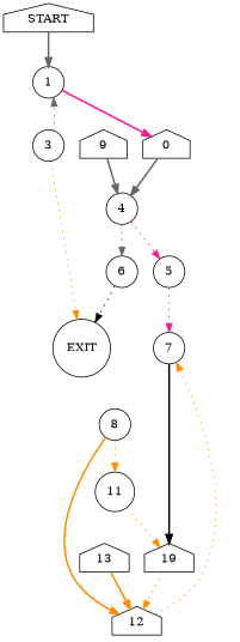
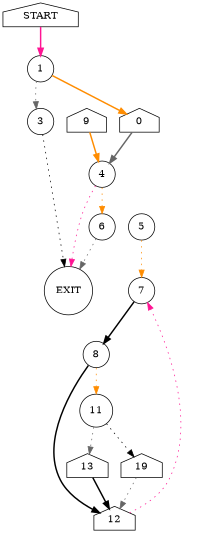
  digraph {
    node [shape=circle]
    edge [color=gray40 style=dotted]
    n1 [label=START shape=house]
    1
    n3 [label=0 shape=house]
    3
    n5 [label=EXIT]
    4
    5
    6
    7
    8
    11
    12 [shape=house]
    9 [shape=house]
    13 [shape=house]
    n15 [label=19 shape=house]
-   n1 -> 1 [style=bold]
-   1 -> n3 [color=deeppink style=bold]
-   3 -> 1
+   n1 -> 1 [color=deeppink style=bold]
+   1 -> n3 [color=darkorange style=bold]
+   1 -> 3
    n3 -> 4 [style=bold]
-   3 -> n5 [color=darkorange]
-   4 -> 5 [color=deeppink]
-   4 -> 6
-   5 -> 7 [color=deeppink]
-   6 -> n5 [color=black]
-   7 -> n15 [color=black style=bold]
+   3 -> n5 [color=black]
+   4 -> n5 [color=deeppink]
+   4 -> 6 [color=darkorange]
+   5 -> 7 [color=darkorange]
+   6 -> n5
+   7 -> 8 [color=black style=bold]
    8 -> 11 [color=darkorange]
-   8 -> 12 [color=darkorange style=bold]
-   11 -> n15 [color=darkorange]
-   12 -> 7 [color=darkorange]
-   9 -> 4 [style=bold]
-   13 -> 12 [color=darkorange style=bold]
-   n15 -> 12 [color=darkorange]
+   8 -> 12 [color=black style=bold]
+   11 -> 13
+   11 -> n15 [color=black]
+   12 -> 7 [color=deeppink]
+   9 -> 4 [color=darkorange style=bold]
+   13 -> 12 [color=black style=bold]
+   n15 -> 12
  }
